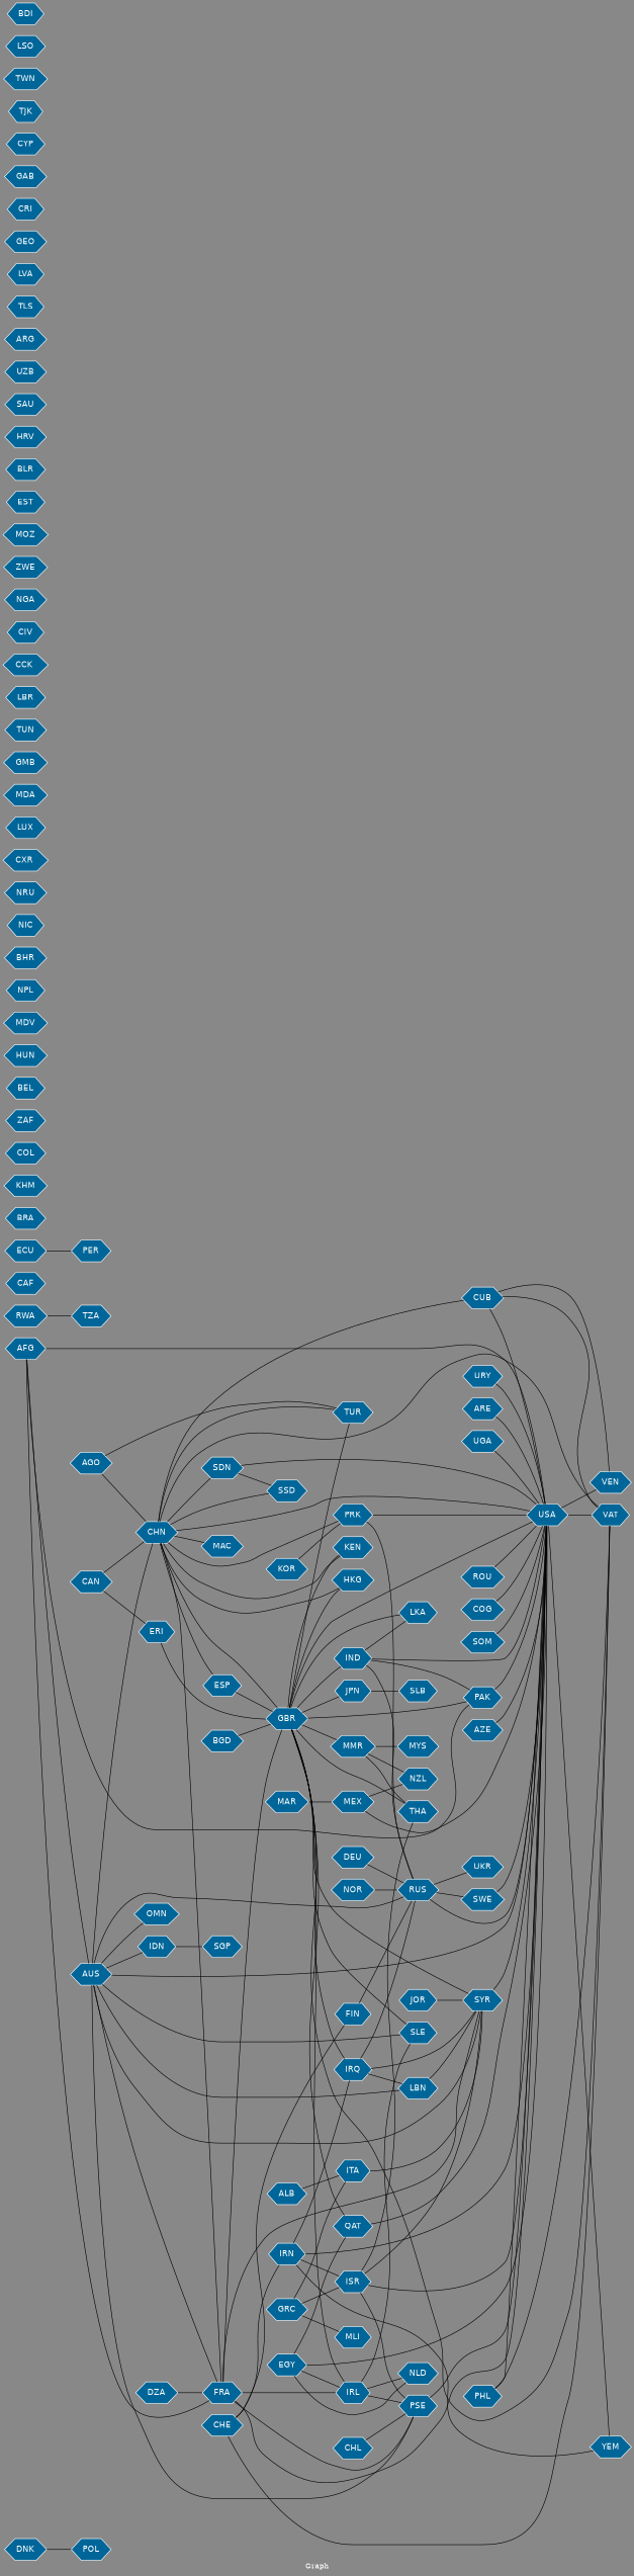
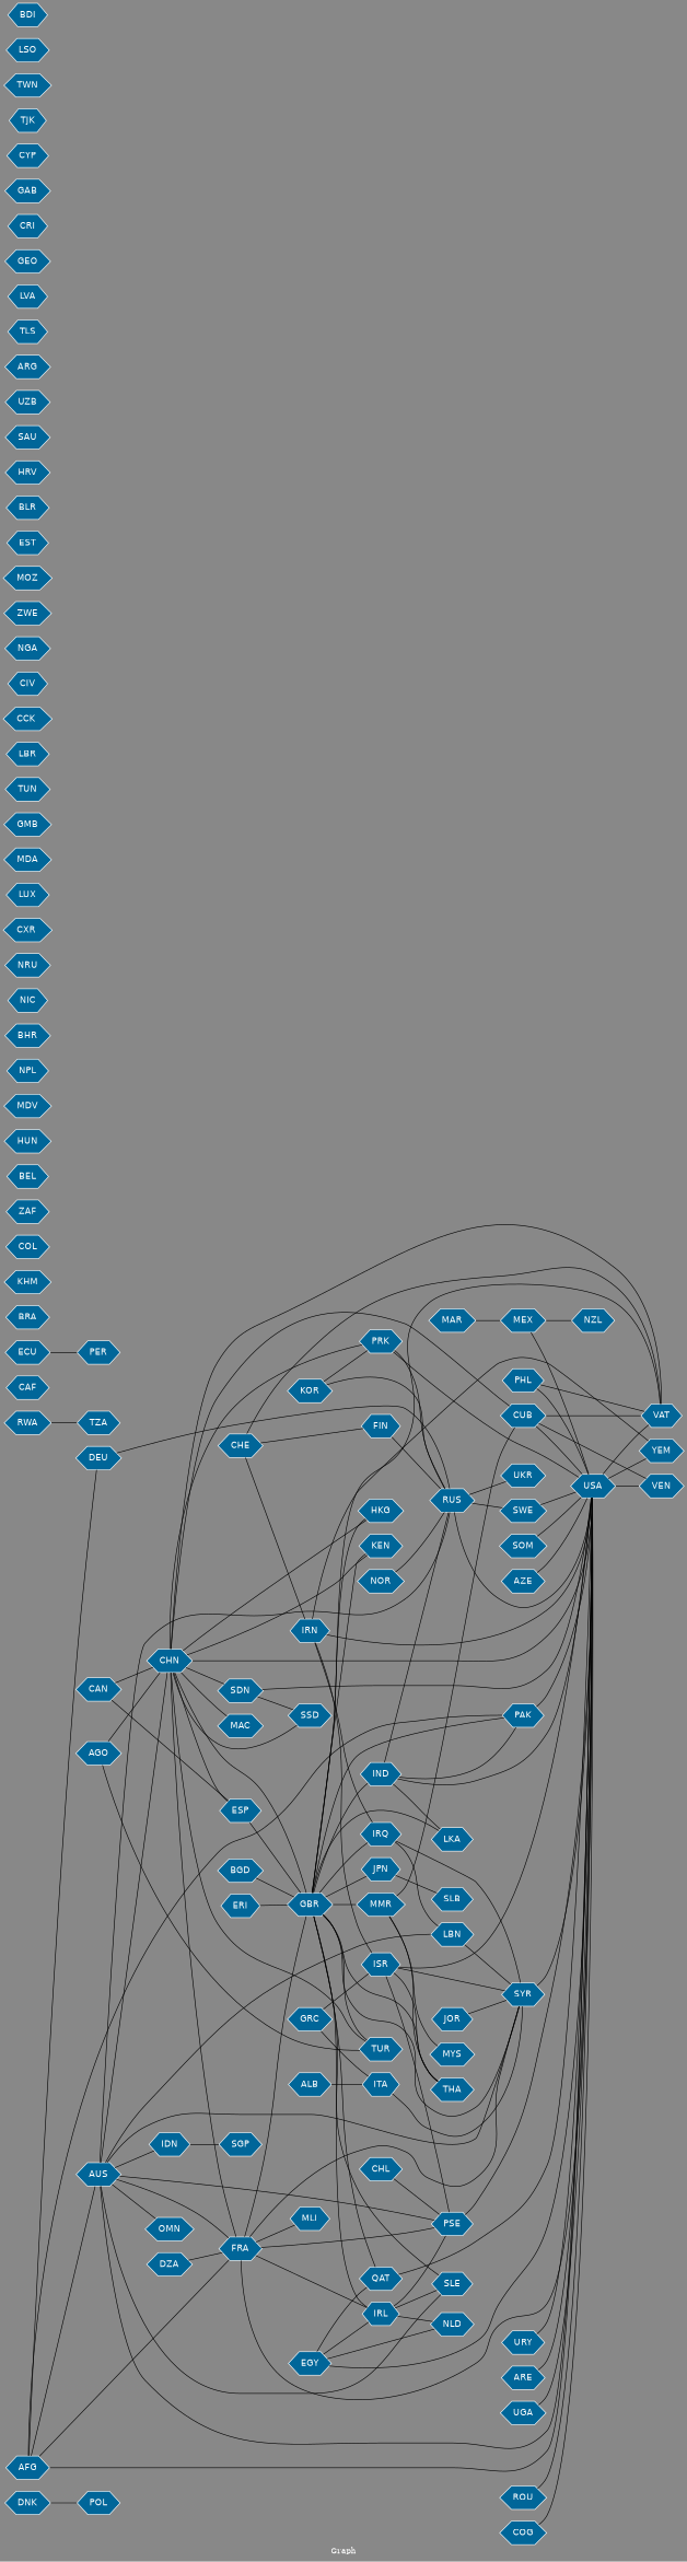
  graph {
    bgcolor="#888888"
    fontcolor=white
    fontsize=12
    label="Graph"
    rankdir=LR
    node [color=white fillcolor="#006699" fontcolor=white fontname=Helvetica shape=hexagon style=filled]
    edge [arrowhead=open color=black fontcolor=white fontname=Courier fontsize=12 weight=1]
    n1 [label=DNK]
    n2 [label=POL]
    n3 [label=PHL]
    n4 [label=USA]
    n5 [label=VAT]
    n6 [label=VEN]
    n7 [label=YEM]
    n8 [label=RUS]
    n9 [label=SWE]
    n10 [label=UKR]
    n11 [label=CUB]
    n12 [label=DEU]
    n13 [label=TZA]
    n14 [label=KOR]
    n15 [label=PRK]
    n16 [label=AFG]
    n17 [label=AUS]
    n18 [label=PAK]
    n19 [label=FRA]
    n20 [label=PSE]
    n21 [label=IDN]
    n22 [label=SYR]
    n23 [label=CHN]
    n24 [label=SLE]
    n25 [label=OMN]
    n26 [label=LBN]
    n27 [label=GBR]
    n28 [label=IRL]
    n29 [label=MLI]
    n30 [label=SGP]
    n31 [label=HKG]
    n32 [label=TUR]
    n33 [label=KEN]
    n34 [label=SSD]
    n35 [label=SDN]
    n36 [label=ESP]
    n37 [label=MAC]
    n38 [label=MEX]
    n39 [label=NZL]
    n40 [label=IRQ]
    n41 [label=ITA]
    n42 [label=CAF]
    n43 [label=IND]
    n44 [label=JPN]
    n45 [label=MMR]
    n46 [label=QAT]
    n47 [label=LKA]
    n48 [label=THA]
    n49 [label=SLB]
    n50 [label=NLD]
    n51 [label=MYS]
    n52 [label=ISR]
    n53 [label=PER]
    n54 [label=URY]
    n55 [label=GRC]
    n56 [label=BRA]
    n57 [label=ARE]
    n58 [label=CHE]
    n59 [label=IRN]
    n60 [label=FIN]
    n61 [label=KHM]
    n62 [label=UGA]
    n63 [label=COL]
    n64 [label=CAN]
    n65 [label=ERI]
    n66 [label=EGY]
    n67 [label=ZAF]
    n68 [label=BEL]
    n69 [label=HUN]
    n70 [label=MDV]
    n71 [label=CHL]
    n72 [label=NPL]
    n73 [label=BHR]
    n74 [label=DZA]
    n75 [label=JOR]
    n76 [label=ECU]
    n77 [label=NIC]
    n78 [label=ALB]
    n79 [label=NRU]
    n80 [label="CXR "]
    n81 [label=LUX]
    n82 [label=ROU]
    n83 [label=MDA]
    n84 [label=RWA]
    n85 [label=GMB]
    n86 [label=TUN]
    n87 [label=LBR]
    n88 [label=COG]
    n89 [label=SOM]
    n90 [label="CCK "]
    n91 [label=NOR]
    n92 [label=CIV]
    n93 [label=NGA]
    n94 [label=MAR]
    n95 [label=ZWE]
    n96 [label=MOZ]
    n97 [label=EST]
    n98 [label=AZE]
    n99 [label=BLR]
    n100 [label=HRV]
    n101 [label=SAU]
    n102 [label=UZB]
    n103 [label=ARG]
    n104 [label=TLS]
    n105 [label=LVA]
    n106 [label=GEO]
    n107 [label=BGD]
    n108 [label=CRI]
    n109 [label=AGO]
    n110 [label=GAB]
    n111 [label=CYP]
    n112 [label=TJK]
    n113 [label=TWN]
    n114 [label=LSO]
    n115 [label=BDI]
    n1 -- n2
    n3 -- n4 [weight=2]
    n3 -- n5
    n4 -- n5 [weight=8]
    n4 -- n6 [weight=6]
    n4 -- n7 [weight=2]
    n8 -- n4 [weight=3]
    n8 -- n9
    n8 -- n10 [weight=7]
    n9 -- n4 [weight=2]
    n11 -- n4 [weight=44]
    n11 -- n5 [weight=6]
    n11 -- n6
    n12 -- n8
-   n40 -- n8 [weight=2]
+   n14 -- n8 [weight=2]
    n14 -- n15 [weight=2]
    n15 -- n4 [weight=27]
    n15 -- n8
    n16 -- n4 [weight=13]
+   n16 -- n12
    n16 -- n17
    n16 -- n18
    n16 -- n19
    n17 -- n4 [weight=2]
    n17 -- n8
    n17 -- n19
    n17 -- n20
    n17 -- n21
    n17 -- n22 [weight=2]
    n17 -- n23
    n17 -- n24
    n17 -- n25
    n17 -- n26
    n18 -- n4 [weight=6]
    n19 -- n4 [weight=2]
    n19 -- n20 [weight=4]
    n19 -- n22
    n19 -- n27
    n19 -- n28 [weight=3]
-   n55 -- n29 [weight=3]
+   n19 -- n29 [weight=3]
    n20 -- n4
    n21 -- n30 [weight=7]
    n22 -- n4 [weight=9]
    n23 -- n4 [weight=7]
    n23 -- n5
    n23 -- n11 [weight=2]
    n23 -- n15 [weight=3]
    n23 -- n19 [weight=2]
    n23 -- n27
    n23 -- n31 [weight=3]
    n23 -- n32 [weight=2]
    n23 -- n33 [weight=2]
    n23 -- n34
    n23 -- n35
    n23 -- n36
    n23 -- n37
    n26 -- n22
-   n27 -- n4 [weight=7]
    n27 -- n5
    n27 -- n18
    n27 -- n22
    n27 -- n24 [weight=4]
    n27 -- n28
    n27 -- n31 [weight=3]
    n27 -- n32
    n27 -- n33 [weight=2]
    n27 -- n40
    n27 -- n43
    n27 -- n44
    n27 -- n45 [weight=3]
    n27 -- n46 [weight=2]
    n27 -- n47
    n27 -- n48 [weight=5]
    n28 -- n20 [weight=3]
    n28 -- n24
    n28 -- n50
    n35 -- n4
    n35 -- n34 [weight=5]
    n36 -- n27 [weight=2]
    n38 -- n4
    n38 -- n39
    n40 -- n22 [weight=8]
    n40 -- n26 [weight=2]
    n41 -- n22
    n43 -- n4 [weight=2]
    n43 -- n8
    n43 -- n18 [weight=3]
    n43 -- n47
    n44 -- n49 [weight=2]
-   n45 -- n39
+   n45 -- n11
    n45 -- n48 [weight=3]
    n45 -- n51
    n46 -- n4
    n52 -- n4 [weight=4]
    n52 -- n20 [weight=18]
    n52 -- n22
    n52 -- n48 [weight=2]
    n54 -- n4 [weight=4]
    n55 -- n41 [weight=2]
    n55 -- n52
    n57 -- n4 [weight=6]
    n58 -- n5
    n58 -- n59
    n58 -- n60
    n59 -- n4 [weight=7]
    n59 -- n7 [weight=3]
    n59 -- n40 [weight=9]
    n59 -- n52
    n60 -- n8 [weight=2]
    n62 -- n4
    n64 -- n23
-   n64 -- n65
+   n64 -- n36
    n65 -- n27
    n66 -- n4 [weight=4]
    n66 -- n28
    n66 -- n46
    n66 -- n50
    n71 -- n20
    n74 -- n19 [weight=2]
    n75 -- n22 [weight=5]
    n76 -- n53
    n78 -- n41
    n82 -- n4
    n84 -- n13
    n88 -- n4
    n89 -- n4
    n91 -- n8
    n94 -- n38
    n98 -- n4
    n107 -- n27
    n109 -- n23
    n109 -- n32
  }
